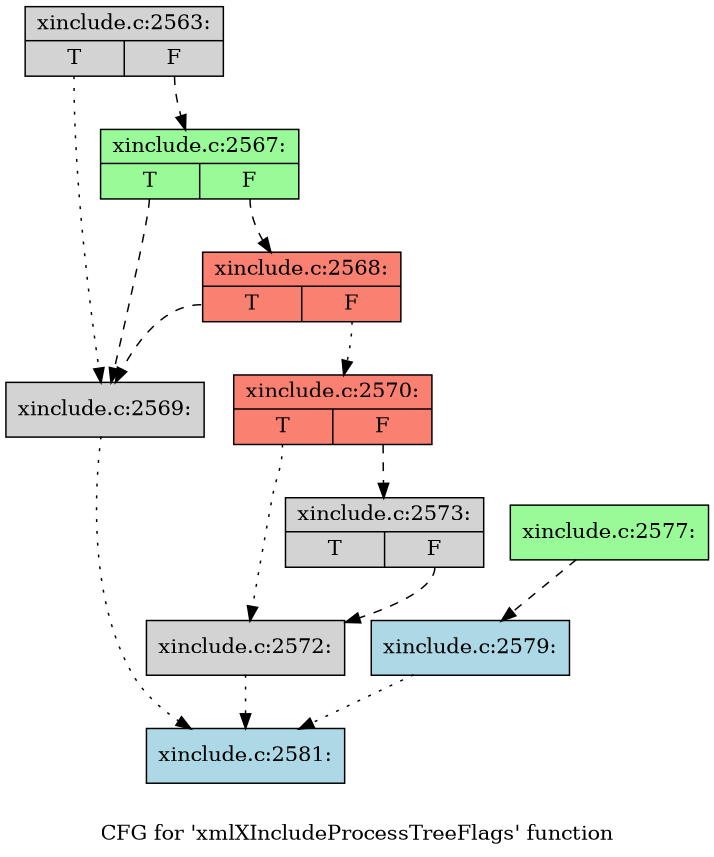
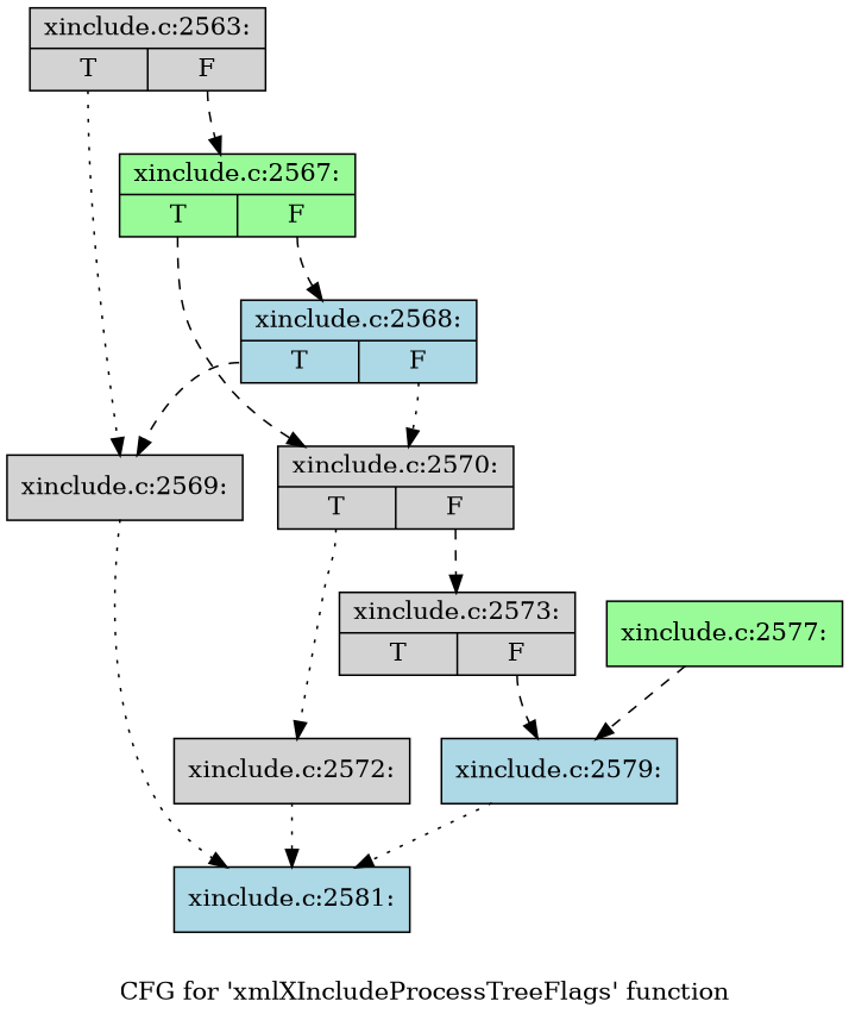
  digraph {
    label="CFG for 'xmlXIncludeProcessTreeFlags' function"
    node [fillcolor=lightgrey shape=record style=filled]
    edge [style=dashed tailport=s0]
    n1 [label="{xinclude.c:2563:|{<s0>T|<s1>F}}"]
    n2 [label="{xinclude.c:2569:}"]
    n3 [fillcolor=palegreen label="{xinclude.c:2567:|{<s0>T|<s1>F}}"]
    n4 [fillcolor=lightblue label="{xinclude.c:2581:}"]
-   n5 [fillcolor=salmon label="{xinclude.c:2568:|{<s0>T|<s1>F}}"]
-   n6 [fillcolor=salmon label="{xinclude.c:2570:|{<s0>T|<s1>F}}"]
+   n5 [fillcolor=lightblue label="{xinclude.c:2568:|{<s0>T|<s1>F}}"]
+   n6 [label="{xinclude.c:2570:|{<s0>T|<s1>F}}"]
    n7 [label="{xinclude.c:2572:}"]
    n8 [label="{xinclude.c:2573:|{<s0>T|<s1>F}}"]
    n9 [fillcolor=lightblue label="{xinclude.c:2579:}"]
    n10 [fillcolor=palegreen label="{xinclude.c:2577:}"]
    n1 -> n2 [style=dotted]
    n1 -> n3 [tailport=s1]
    n2 -> n4 [style=dotted]
-   n3 -> n2
+   n3 -> n6
    n3 -> n5 [tailport=s1]
    n5 -> n2
    n5 -> n6 [style=dotted tailport=s1]
    n6 -> n7 [style=dotted]
    n6 -> n8 [tailport=s1]
    n7 -> n4 [style=dotted]
-   n8 -> n7 [tailport=s1]
+   n8 -> n9 [tailport=s1]
    n9 -> n4 [style=dotted]
    n10 -> n9
  }
